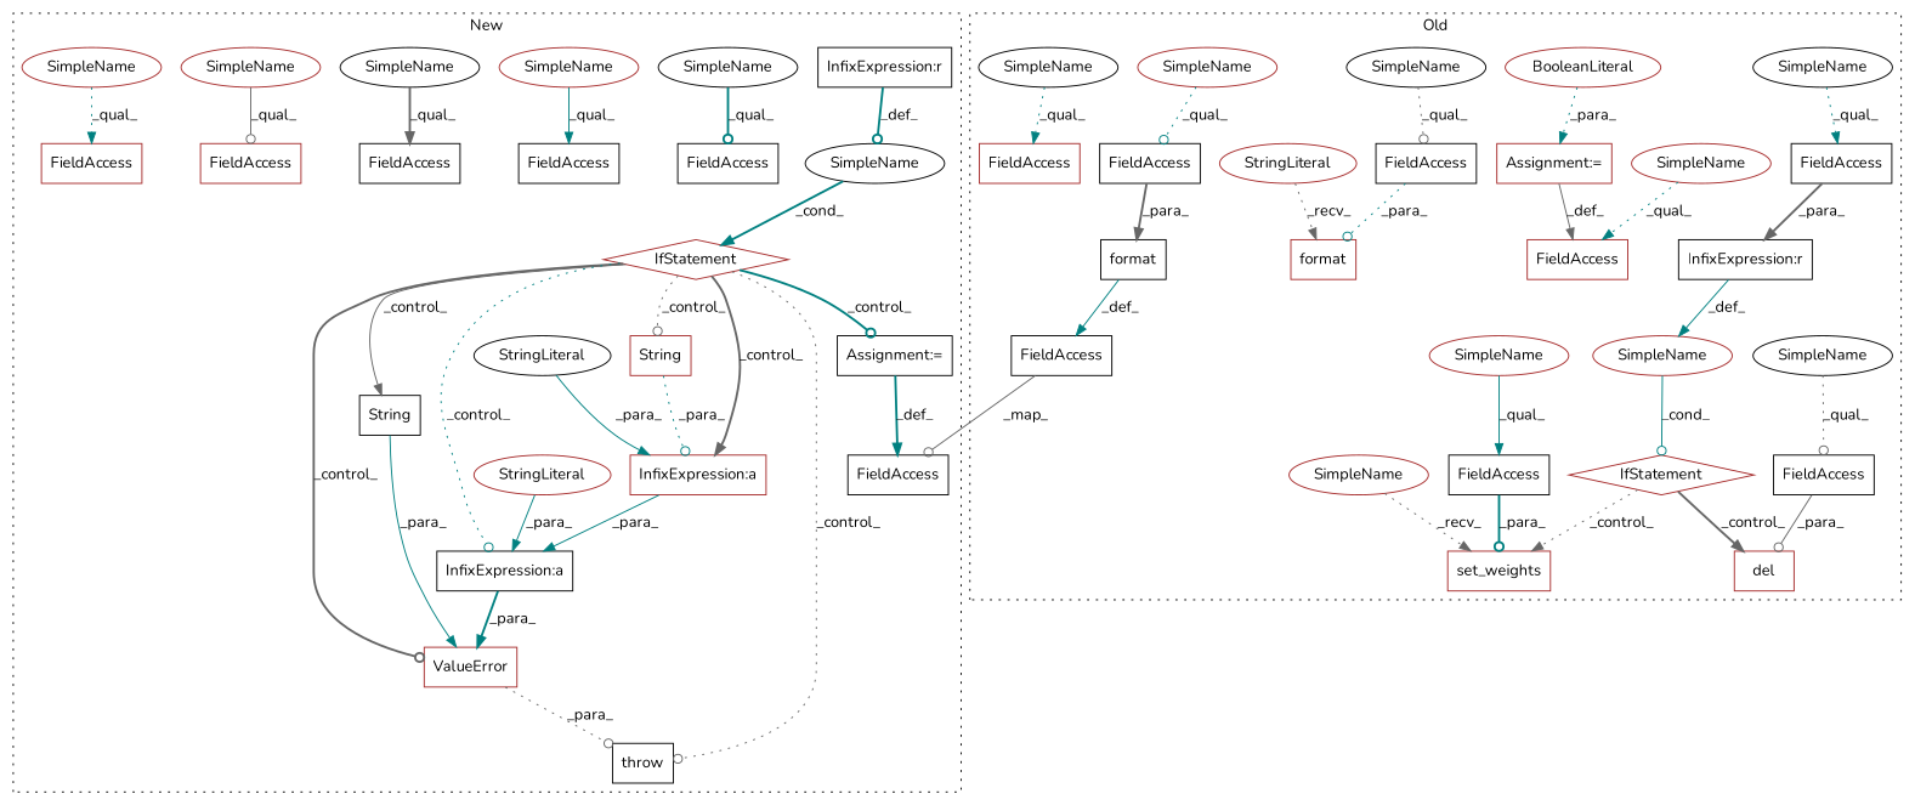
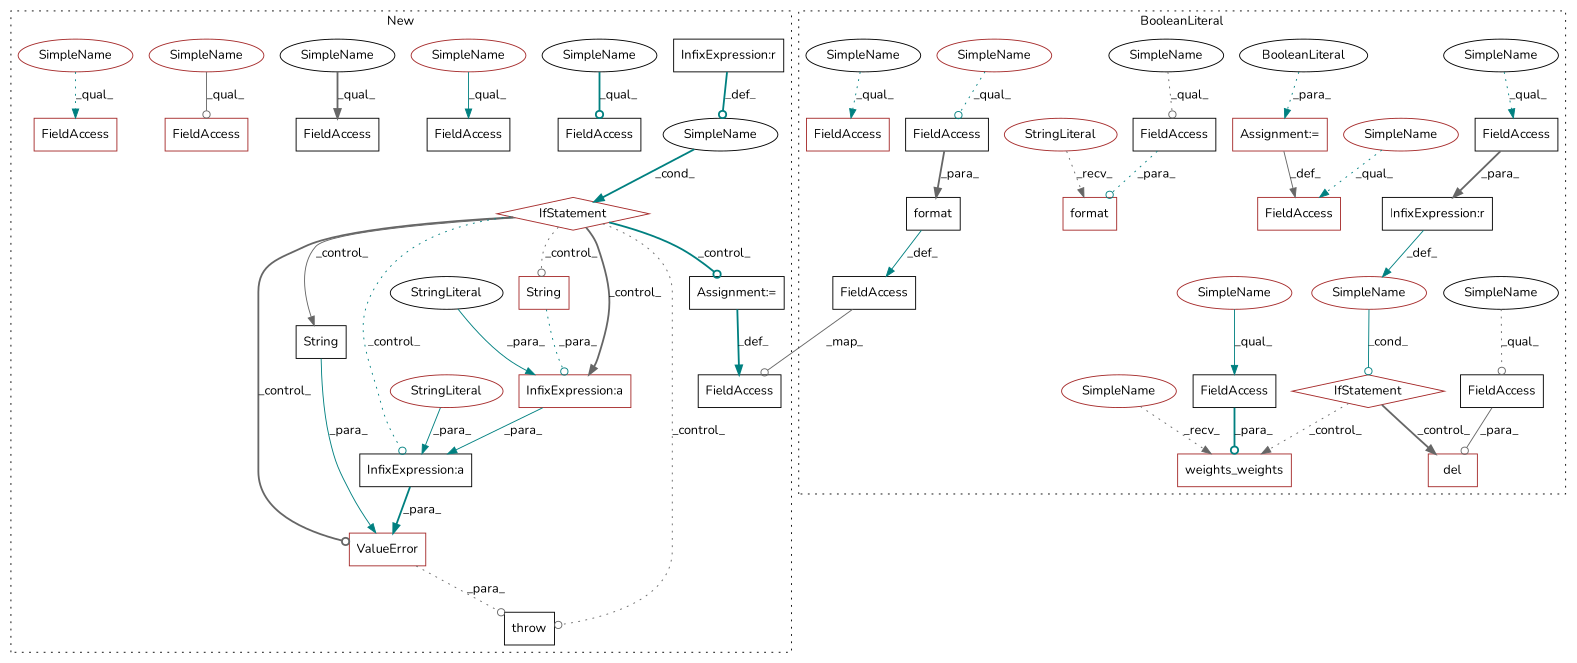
  digraph {
    fontname=Nunito
    node [a=42 color=black fontname=Nunito l=4 shape=box]
    edge [arrowhead=normal color=teal fontname=Nunito style=dotted]
    n1 [a=32 color=brown l="7,1" label=format s="1402,1418"]
    n2 [a=45 color=brown l=17 label=StringLiteral s=1384 shape=ellipse]
    n3 [a=22 l=9 label=FieldAccess s=1409]
    n4 [a=22 l=10 label=FieldAccess s=1127]
    n5 [a=22 color=brown l=9 label=FieldAccess s=1501]
    n6 [a=22 l=20 label=FieldAccess s=1616]
    n7 [a=22 l=9 label=FieldAccess s=1217]
    n8 [a=22 color=brown l=10 label=FieldAccess s=1649]
    n9 [a=22 l=20 label=FieldAccess s=1583]
    n10 [a=22 l=20 label=FieldAccess s=1528]
    n11 [a=32 l="7,1" label=format s="1210,1226"]
-   n12 [a=32 color=brown l="12,1" label=set_weights s="1571,1603"]
+   n12 [a=32 color=brown l="12,1" label=weights_weights s="1571,1603"]
    n13 [a=32 color=brown l="4,1" label=del s="1612,1636"]
    n14 [a=25 color=brown l="4,2" label=IfStatement s="1524,1556" shape=diamond]
    n15 [color=brown label=SimpleName shape=ellipse l=""]
    n16 [a=27 label="InfixExpression:r" s=1548]
    n17 [a=7 color=brown l=1 label="Assignment:=" s=1659]
-   n18 [a=9 color=brown label=BooleanLiteral s=1660 shape=ellipse]
+   n18 [a=9 label=BooleanLiteral s=1660 shape=ellipse]
    n19 [color=brown label=SimpleName s=1217 shape=ellipse]
    n20 [label=SimpleName s=1616 shape=ellipse]
    n21 [label=SimpleName s=1528 shape=ellipse]
    n22 [color=brown label=SimpleName s=1583 shape=ellipse]
    n23 [color=brown label=SimpleName s=1649 shape=ellipse]
    n24 [label=SimpleName s=1409 shape=ellipse]
    n25 [label=SimpleName s=1501 shape=ellipse]
    n26 [color=brown label=SimpleName s=1566 shape=ellipse]
    n27 [a=32 l="7,1" label=String s="1614,1632"]
    n28 [a=25 color=brown l="4,2" label=IfStatement s="1440,1455" shape=diamond]
    n29 [label=SimpleName shape=ellipse l=""]
    n30 [a=7 l=6 label="Assignment:=" s=1729]
    n31 [a=22 l=10 label=FieldAccess s=1970]
    n32 [a=22 l=11 label=FieldAccess s=1773]
    n33 [a=22 l=20 label=FieldAccess s=1877]
    n34 [a=22 color=brown l=9 label=FieldAccess s=1920]
    n35 [a=22 l=10 label=FieldAccess s=2101]
    n36 [a=22 color=brown l=32 label=FieldAccess s=2283]
    n37 [a=32 color=brown l="11,1" label=ValueError s="1471,1640"]
    n38 [a=27 label="InfixExpression:r" s=1447]
    n39 [a=53 l=6 label=throw s=1465]
    n40 [a=32 color=brown l="7,1" label=String s="1495,1511"]
    n41 [a=27 color=brown l=3 label="InfixExpression:a" s=1492]
    n42 [a=27 l=3 label="InfixExpression:a" s=1513]
    n43 [a=45 color=brown l=94 label=StringLiteral s=1516 shape=ellipse]
    n44 [a=45 l=7 label=StringLiteral s=1485 shape=ellipse]
    n45 [label=SimpleName s=1773 shape=ellipse]
    n46 [color=brown label=SimpleName s=1877 shape=ellipse]
    n47 [label=SimpleName s=2101 shape=ellipse]
    n48 [color=brown label=SimpleName s=1920 shape=ellipse]
    n49 [color=brown label=SimpleName s=2283 shape=ellipse]
    subgraph cluster_1 {
-     label=Old
+     label=BooleanLiteral
      style=dotted
      n1
      n2
      n3
      n4
      n5
      n6
      n7
      n8
      n9
      n10
      n11
      n12
      n13
      n14
      n15
      n16
      n17
      n18
      n19
      n20
      n21
      n22
      n23
      n24
      n25
      n26
    }
    subgraph cluster_2 {
      label=New
      style=dotted
      n27
      n28
      n29
      n30
      n31
      n32
      n33
      n34
      n35
      n36
      n37
      n38
      n39
      n40
      n41
      n42
      n43
      n44
      n45
      n46
      n47
      n48
      n49
    }
    n2 -> n1 [color=gray40 label=_recv_]
    n3 -> n1 [arrowhead=odot label=_para_]
    n4 -> n31 [arrowhead=odot color=gray40 label=_map_ style=solid]
    n6 -> n13 [arrowhead=odot color=gray40 label=_para_ style=solid]
    n7 -> n11 [color=gray40 label=_para_ style=bold]
    n9 -> n12 [arrowhead=odot label=_para_ style=bold]
    n10 -> n16 [color=gray40 label=_para_ style=bold]
    n11 -> n4 [label=_def_ style=solid]
    n14 -> n12 [color=gray40 label=_control_]
    n14 -> n13 [color=gray40 label=_control_ style=bold]
    n15 -> n14 [arrowhead=odot label=_cond_ style=solid]
    n16 -> n15 [label=_def_ style=solid]
    n17 -> n8 [color=gray40 label=_def_ style=solid]
    n18 -> n17 [label=_para_]
    n19 -> n7 [arrowhead=odot label=_qual_]
    n20 -> n6 [arrowhead=odot color=gray40 label=_qual_]
    n21 -> n10 [label=_qual_]
    n22 -> n9 [label=_qual_ style=solid]
    n23 -> n8 [label=_qual_]
    n24 -> n3 [arrowhead=odot color=gray40 label=_qual_]
    n25 -> n5 [label=_qual_]
    n26 -> n12 [color=gray40 label=_recv_]
    n27 -> n37 [label=_para_ style=solid]
    n28 -> n27 [color=gray40 label=_control_ style=solid]
    n28 -> n30 [arrowhead=odot label=_control_ style=bold]
    n28 -> n37 [arrowhead=odot color=gray40 label=_control_ style=bold]
    n28 -> n39 [arrowhead=odot color=gray40 label=_control_]
    n28 -> n40 [arrowhead=odot color=gray40 label=_control_]
    n28 -> n41 [color=gray40 label=_control_ style=bold]
    n28 -> n42 [arrowhead=odot label=_control_]
    n29 -> n28 [label=_cond_ style=bold]
    n30 -> n31 [label=_def_ style=bold]
    n37 -> n39 [arrowhead=odot color=gray40 label=_para_]
    n38 -> n29 [arrowhead=odot label=_def_ style=bold]
    n40 -> n41 [arrowhead=odot label=_para_]
    n41 -> n42 [label=_para_ style=solid]
    n42 -> n37 [label=_para_ style=bold]
    n43 -> n42 [label=_para_ style=solid]
    n44 -> n41 [label=_para_ style=solid]
    n45 -> n32 [arrowhead=odot label=_qual_ style=bold]
    n46 -> n33 [label=_qual_ style=solid]
    n47 -> n35 [color=gray40 label=_qual_ style=bold]
    n48 -> n34 [arrowhead=odot color=gray40 label=_qual_ style=solid]
    n49 -> n36 [label=_qual_]
  }
